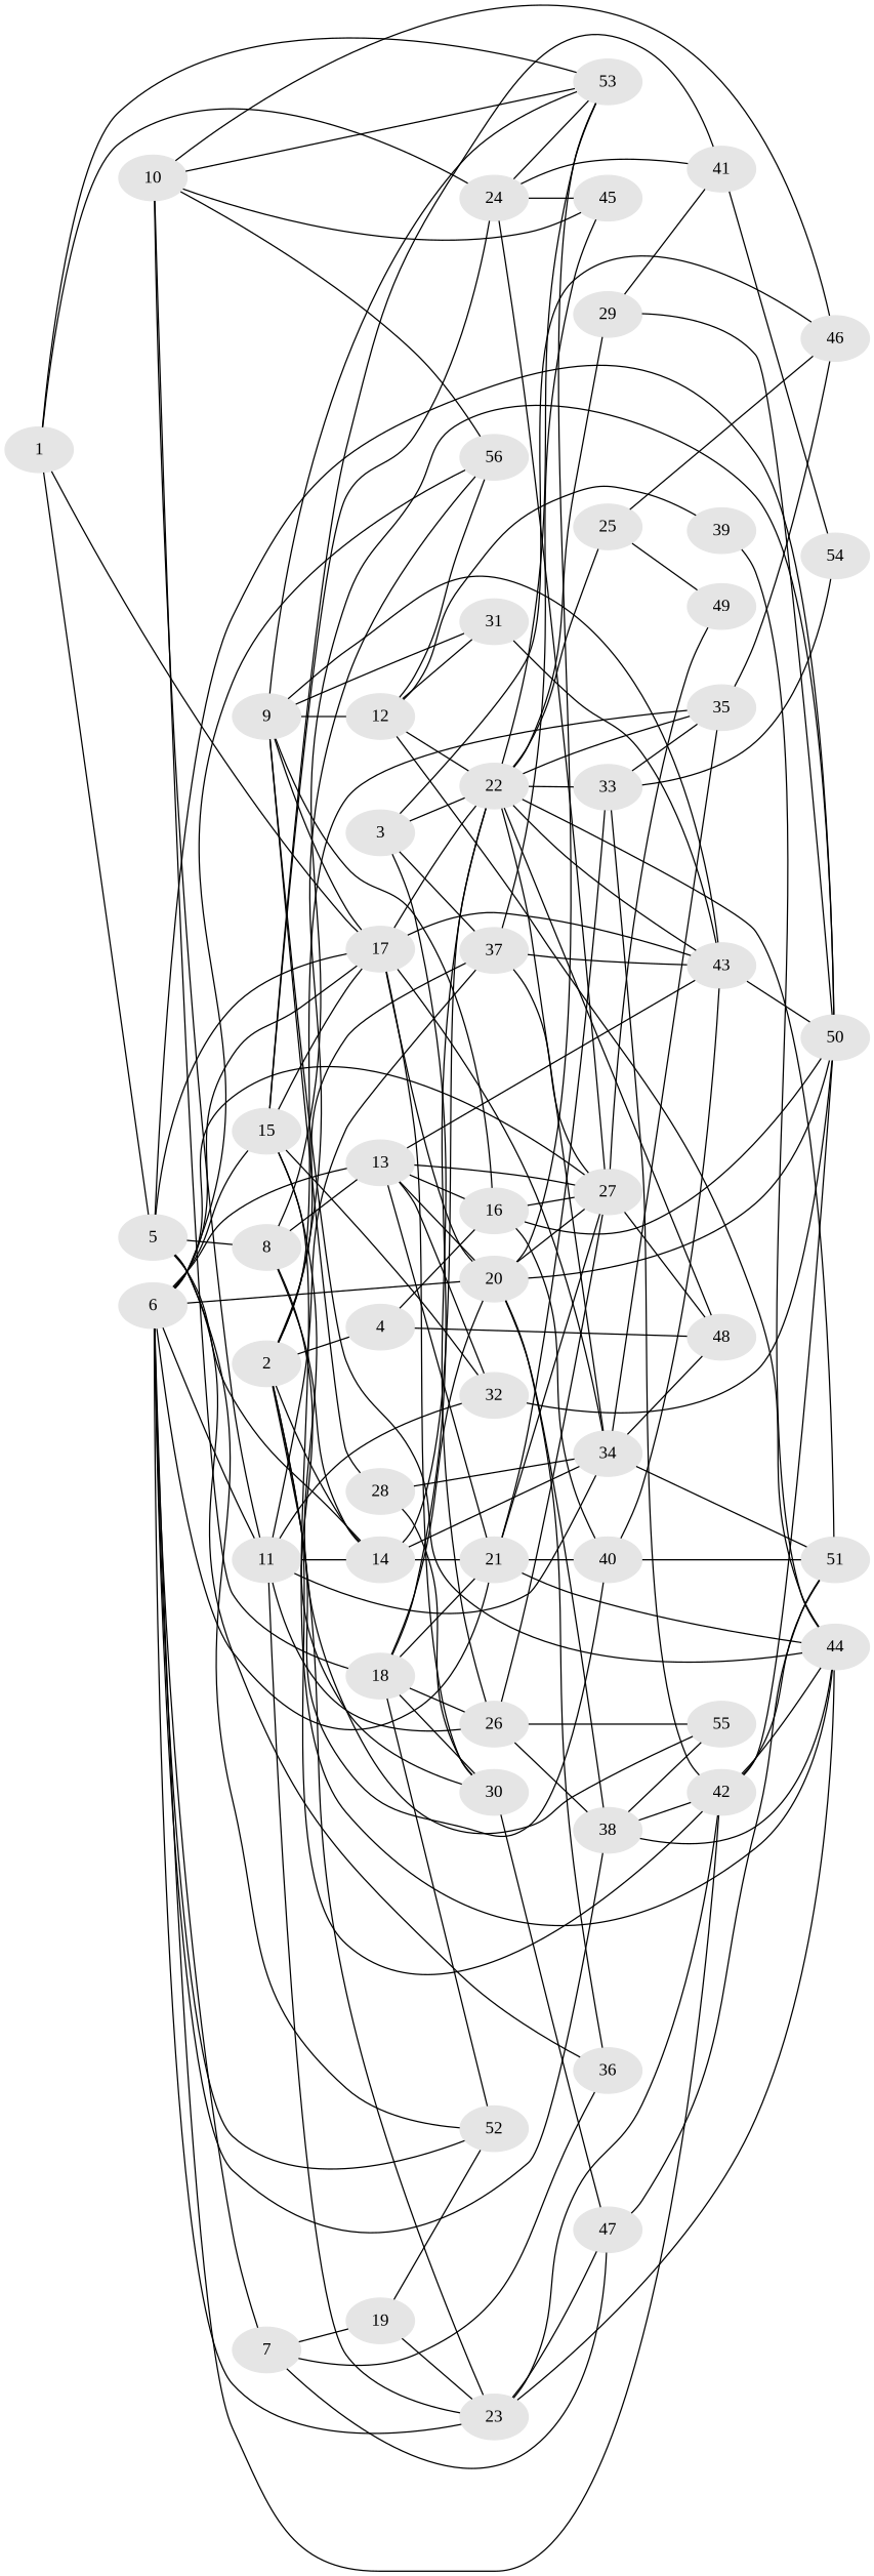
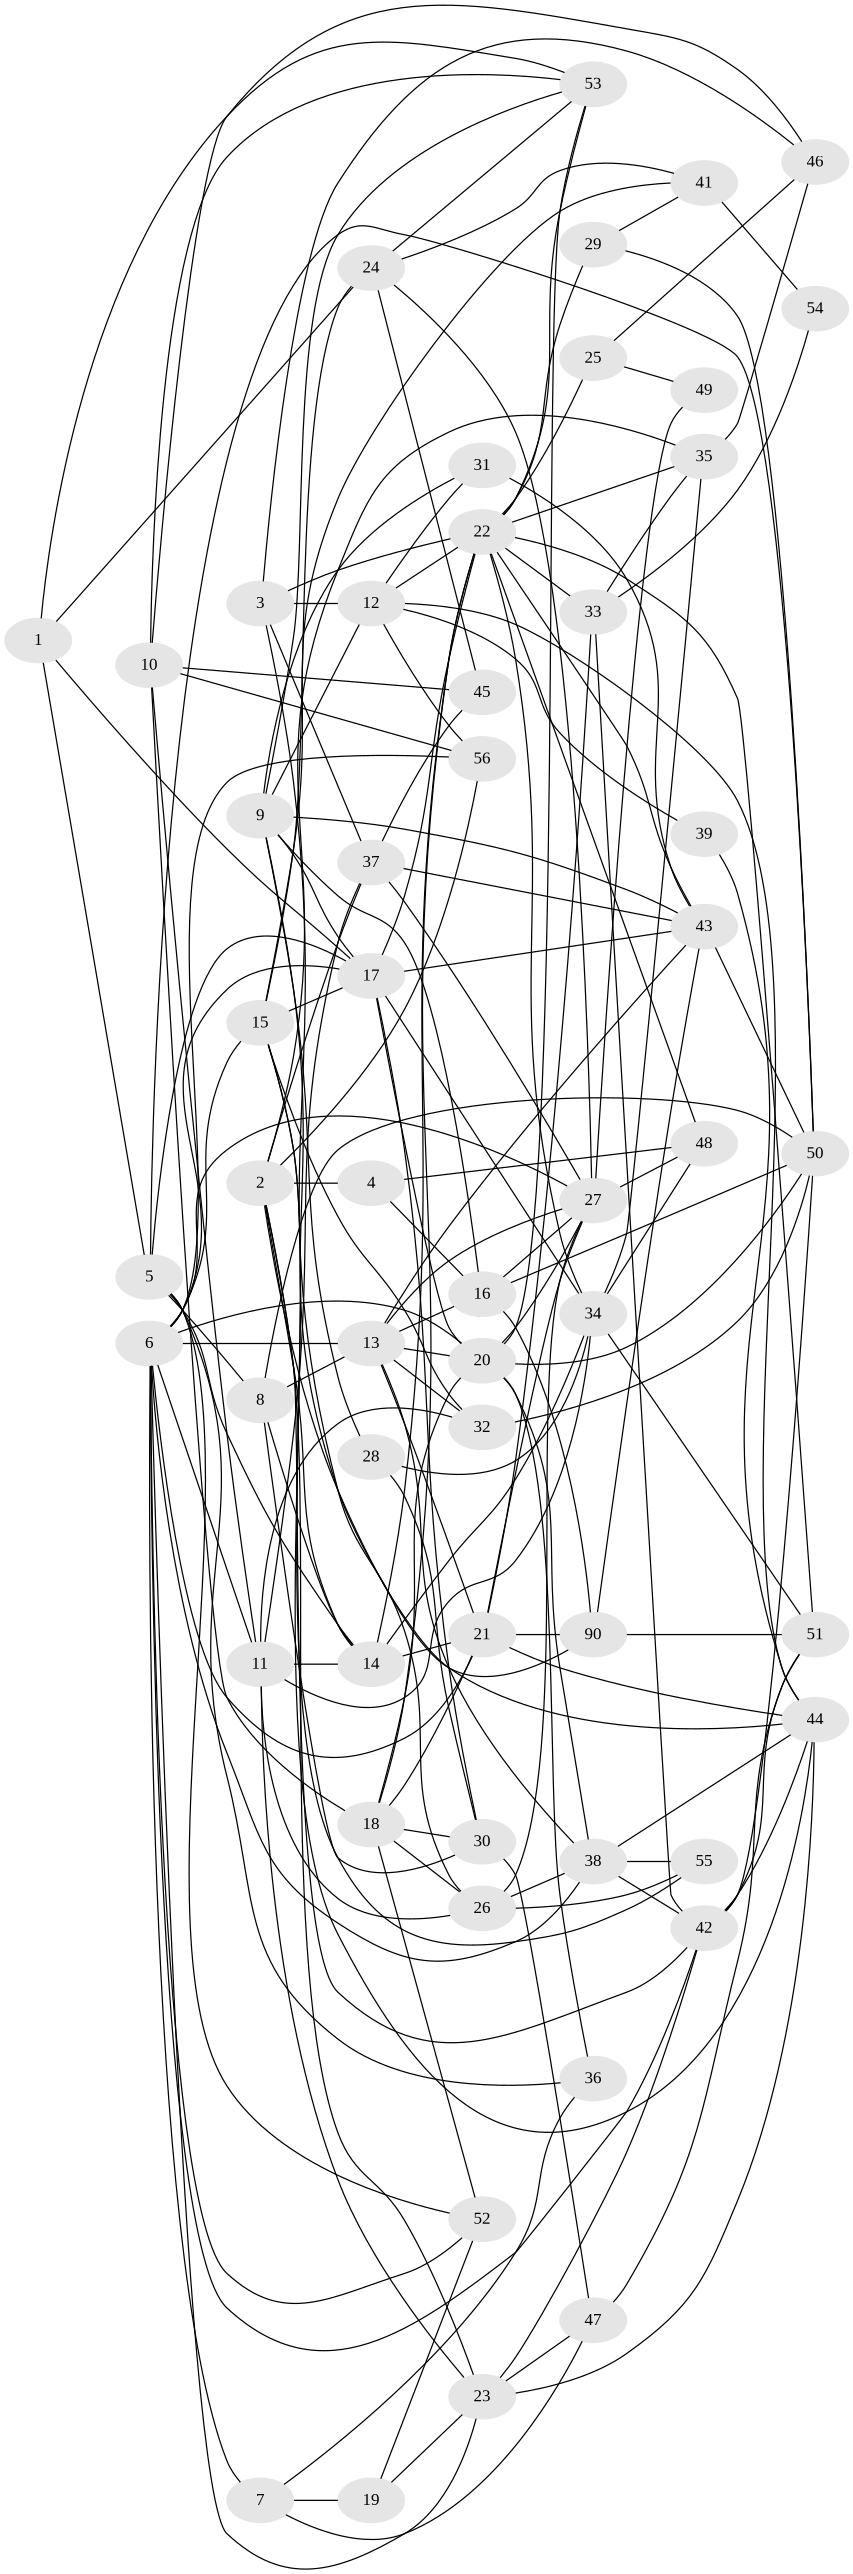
  graph {
    fontname="Liberation Serif"
    rankdir=LR
    node [color=gray90 fontname="Liberation Serif" style=filled]
    edge [fontname="Liberation Serif" weight=1.0]
    1
    5
    17
    24
    53
    14
    8
    36
    50
    52
    22
    20
    30
    43
    34
    27
    45
    41
    2
    4
    23
    35
    37
-   40
+   40 [label=90]
    42
    56
    16
    48
    21
    47
    44
    46
    51
    3
    12
    26
    31
    39
    33
    25
    29
    38
    55
    13
    6
    7
    11
    15
    19
    32
    49
    9
    28
    10
    18
    54
    1 -- 5
    1 -- 17
    1 -- 24
    1 -- 53
    5 -- 17
    5 -- 14
    5 -- 8
    5 -- 36
    5 -- 50
    5 -- 52
    17 -- 22
    17 -- 20
    17 -- 30 [weight=6.0]
    17 -- 43
    17 -- 34
    24 -- 53
    24 -- 27
    24 -- 45
    24 -- 41
    14 -- 22
    14 -- 34
    14 -- 21 [weight=2.0]
    8 -- 14
    8 -- 50
    8 -- 30
    8 -- 13
    22 -- 53
    22 -- 43
    22 -- 34
    22 -- 35
    22 -- 48 [weight=2.0]
    22 -- 51
    22 -- 33 [weight=2.0]
    22 -- 25
    22 -- 29
    20 -- 53
    20 -- 36
    20 -- 50
    20 -- 27
    20 -- 38
    30 -- 47
    43 -- 50
    34 -- 35 [weight=2.0]
    34 -- 48
    34 -- 51
    27 -- 48
    27 -- 49
    41 -- 54
    2 -- 14
    2 -- 4
    2 -- 23
    2 -- 35
    2 -- 37 [weight=2.0]
    2 -- 40
    2 -- 42
    2 -- 56
    4 -- 16 [weight=2.0]
    4 -- 48
    23 -- 42
    23 -- 47
    23 -- 44
    35 -- 46
    37 -- 43
    37 -- 27 [weight=2.0]
    37 -- 45
    40 -- 43
    40 -- 51
    42 -- 50
    42 -- 44
    42 -- 51
    16 -- 50
    16 -- 27
    16 -- 40
    21 -- 27
    21 -- 40 [weight=2.0]
    21 -- 44 [weight=3.0]
    21 -- 33 [weight=3.0]
    47 -- 51
    3 -- 22
    3 -- 37
    3 -- 46
+   3 -- 12
    3 -- 26
    12 -- 22
    12 -- 56
    12 -- 44
    12 -- 31
    12 -- 39
    26 -- 27 [weight=2.0]
    26 -- 38 [weight=3.0]
    26 -- 55
    31 -- 43
    39 -- 44
    33 -- 35
    33 -- 42
    33 -- 54
    25 -- 46
    25 -- 49
    29 -- 50
    29 -- 41
    38 -- 42
    38 -- 44
    38 -- 55
    13 -- 20 [weight=2.0]
    13 -- 43
    13 -- 27
    13 -- 16
    13 -- 21
+   13 -- 38
    13 -- 32
    6 -- 17
    6 -- 52
    6 -- 20 [weight=2.0]
    6 -- 27 [weight=2.0]
    6 -- 23
    6 -- 42
    6 -- 56
    6 -- 21
    6 -- 38
    6 -- 13 [weight=4.0]
    6 -- 7
    6 -- 11
    6 -- 15
    7 -- 36
    7 -- 47
    7 -- 19
    11 -- 14
    11 -- 34
    11 -- 23 [weight=2.0]
    11 -- 37
    11 -- 26
    11 -- 32
    15 -- 17
    15 -- 24
    15 -- 41
    15 -- 44
    15 -- 55
    15 -- 32
    19 -- 52
    19 -- 23
    32 -- 50
    9 -- 17
    9 -- 53 [weight=2.0]
    9 -- 43
    9 -- 16 [weight=2.0]
    9 -- 44
    9 -- 12
    9 -- 31 [weight=2.0]
    9 -- 28
    28 -- 30
    28 -- 34
    10 -- 53 [weight=2.0]
    10 -- 45
    10 -- 56
    10 -- 46
    10 -- 11
    10 -- 18
    18 -- 52 [weight=2.0]
    18 -- 22
    18 -- 20
    18 -- 30
    18 -- 21
    18 -- 26
  }
